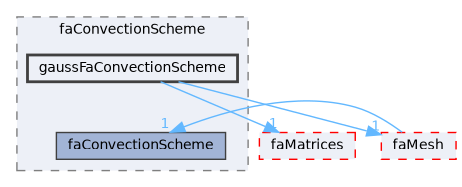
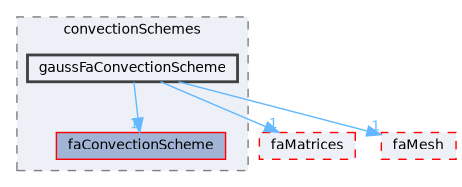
  digraph {
    compound=true
    node [color=grey25 fillcolor="#edf0f7" fontname=Helvetica fontsize=10 shape=box style="filled,dashed"]
    edge [color=steelblue1 fontcolor=steelblue1 fontname=Helvetica fontsize=10 headlabel=1 labeldistance=1.5 labelfontname=Helvetica labelfontsize=10]
-   n1 [fillcolor="#a2b4d6" height=0.2 label=faConvectionScheme style=filled width=0.4]
+   n1 [color=red fillcolor="#a2b4d6" height=0.2 label=faConvectionScheme style=filled width=0.4]
    n2 [height=0.2 label=gaussFaConvectionScheme style="filled,bold" width=0.4]
    n3 [color=red height=0.2 label=faMatrices width=0.4]
    n4 [color=red height=0.2 label=faMesh width=0.4]
    subgraph cluster_1 {
      bgcolor="#edf0f7"
      fontname=Helvetica
      fontsize=10
-     label=faConvectionScheme
+     label=convectionSchemes
      pencolor=grey50
      style="filled,dashed"
      n1
      n2
    }
-   n4 -> n1
+   n2 -> n1
    n2 -> n3
    n2 -> n4
  }
